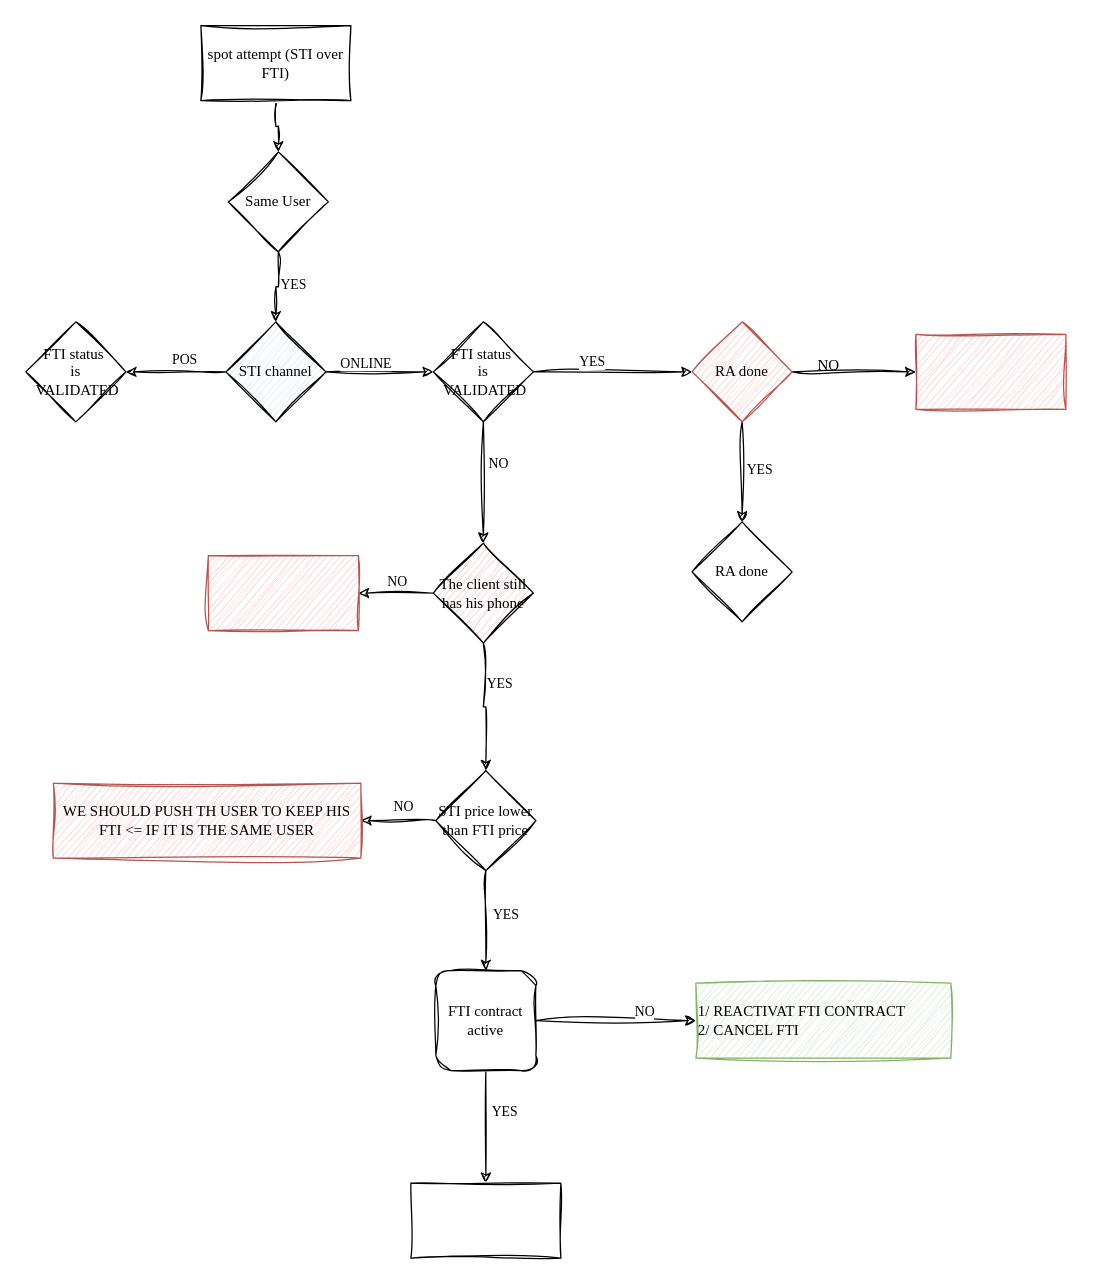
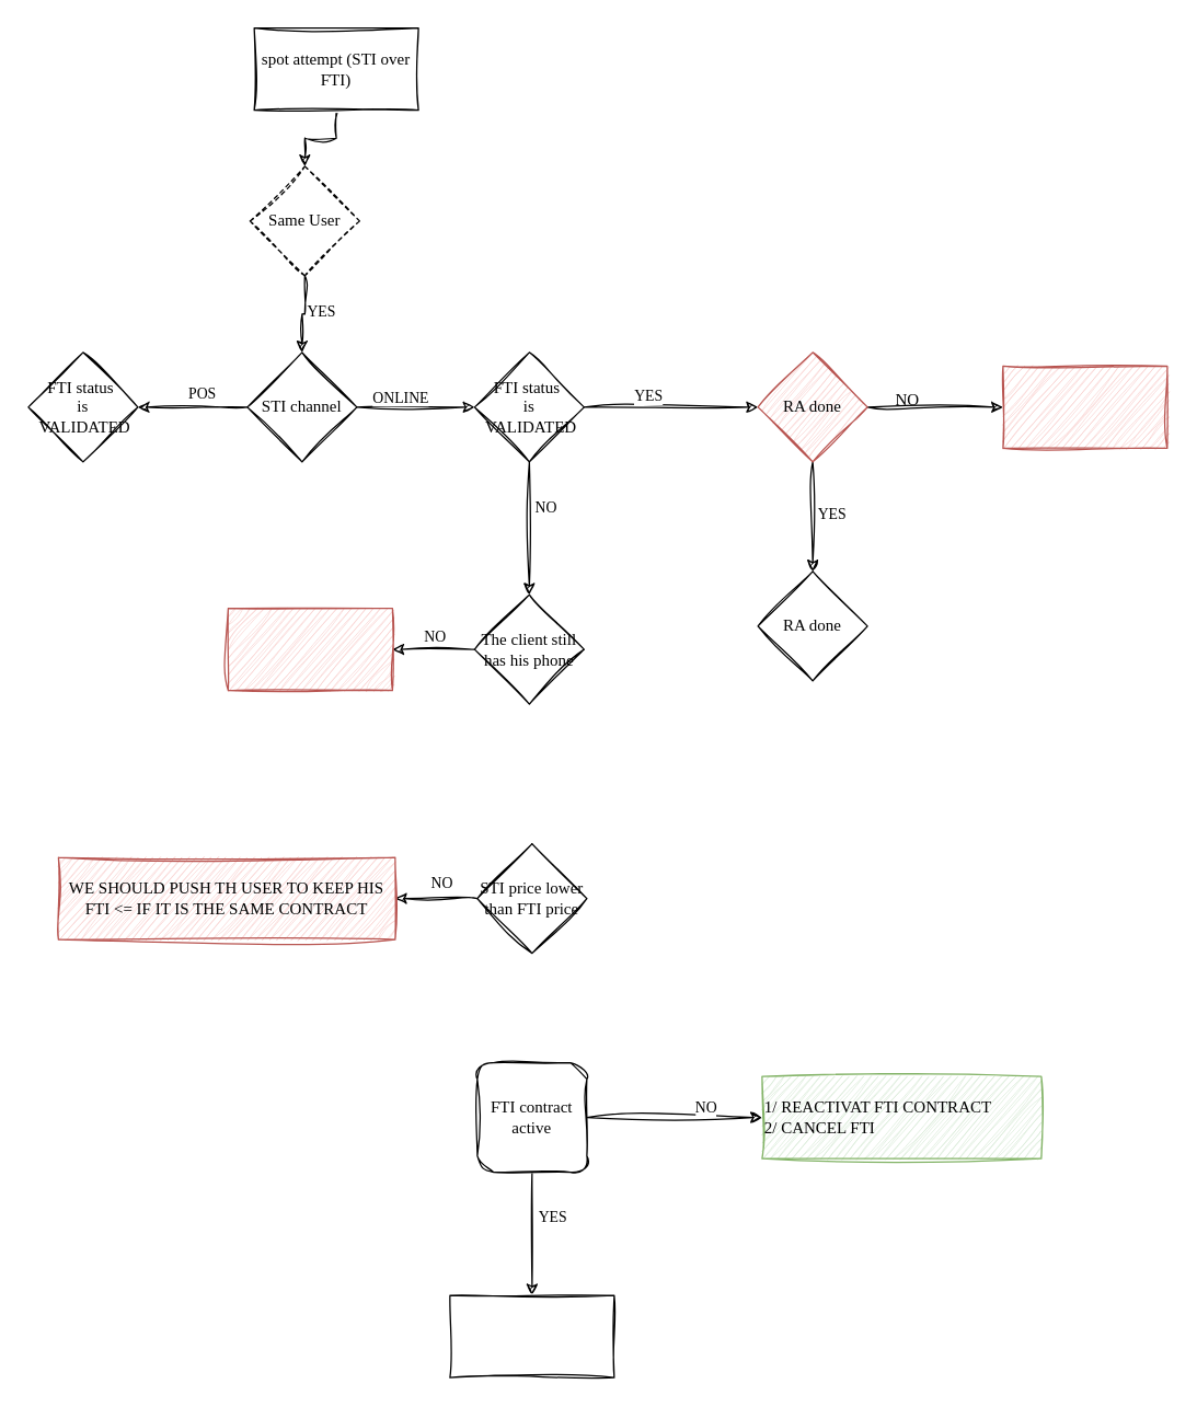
  <mxCell id="0" />
  <mxCell id="1" parent="0" />
  <mxCell id="2" value="" style="edgeStyle=orthogonalEdgeStyle;rounded=0;sketch=1;hachureGap=4;jiggle=2;curveFitting=1;orthogonalLoop=1;jettySize=auto;html=1;fontFamily=Architects Daughter;fontSource=https%3A%2F%2Ffonts.googleapis.com%2Fcss%3Ffamily%3DArchitects%2BDaughter;" edge="1" parent="1" source="3" target="43"><mxGeometry relative="1" as="geometry" /></mxCell>
- <mxCell id="3" value="spot attempt (STI over FTI)" style="rounded=0;whiteSpace=wrap;html=1;sketch=1;hachureGap=4;jiggle=2;curveFitting=1;fontFamily=Architects Daughter;fontSource=https%3A%2F%2Ffonts.googleapis.com%2Fcss%3Ffamily%3DArchitects%2BDaughter;" vertex="1" parent="1"><mxGeometry x="160" y="20" width="120" height="60" as="geometry" /></mxCell>
+ <mxCell id="3" value="spot attempt (STI over FTI)" style="rounded=0;whiteSpace=wrap;html=1;sketch=1;hachureGap=4;jiggle=2;curveFitting=1;fontFamily=Architects Daughter;fontSource=https%3A%2F%2Ffonts.googleapis.com%2Fcss%3Ffamily%3DArchitects%2BDaughter;" vertex="1" parent="1"><mxGeometry x="185" y="20" width="120" height="60" as="geometry" /></mxCell>
  <mxCell id="4" value="" style="edgeStyle=orthogonalEdgeStyle;rounded=0;sketch=1;hachureGap=4;jiggle=2;curveFitting=1;orthogonalLoop=1;jettySize=auto;html=1;fontFamily=Architects Daughter;fontSource=https%3A%2F%2Ffonts.googleapis.com%2Fcss%3Ffamily%3DArchitects%2BDaughter;" edge="1" parent="1" source="8" target="13"><mxGeometry relative="1" as="geometry" /></mxCell>
  <mxCell id="5" value="ONLINE" style="edgeLabel;html=1;align=center;verticalAlign=middle;resizable=0;points=[];sketch=1;hachureGap=4;jiggle=2;curveFitting=1;fontFamily=Architects Daughter;fontSource=https%3A%2F%2Ffonts.googleapis.com%2Fcss%3Ffamily%3DArchitects%2BDaughter;" vertex="1" connectable="0" parent="4"><mxGeometry x="-0.23" y="3" relative="1" as="geometry"><mxPoint x="-2" y="-5" as="offset" /></mxGeometry></mxCell>
  <mxCell id="6" value="" style="edgeStyle=orthogonalEdgeStyle;rounded=0;sketch=1;hachureGap=4;jiggle=2;curveFitting=1;orthogonalLoop=1;jettySize=auto;html=1;fontFamily=Architects Daughter;fontSource=https%3A%2F%2Ffonts.googleapis.com%2Fcss%3Ffamily%3DArchitects%2BDaughter;" edge="1" parent="1" source="8" target="14"><mxGeometry relative="1" as="geometry" /></mxCell>
  <mxCell id="7" value="POS" style="edgeLabel;html=1;align=center;verticalAlign=middle;resizable=0;points=[];sketch=1;hachureGap=4;jiggle=2;curveFitting=1;fontFamily=Architects Daughter;fontSource=https%3A%2F%2Ffonts.googleapis.com%2Fcss%3Ffamily%3DArchitects%2BDaughter;" vertex="1" connectable="0" parent="6"><mxGeometry x="-0.245" y="2" relative="1" as="geometry"><mxPoint x="-4" y="-13" as="offset" /></mxGeometry></mxCell>
- <mxCell id="8" value="STI channel" style="rhombus;whiteSpace=wrap;html=1;fontFamily=Architects Daughter;rounded=0;sketch=1;hachureGap=4;jiggle=2;curveFitting=1;fontSource=https%3A%2F%2Ffonts.googleapis.com%2Fcss%3Ffamily%3DArchitects%2BDaughter;fillColor=#dae8fc;" vertex="1" parent="1"><mxGeometry x="180" y="257" width="80" height="80" as="geometry" /></mxCell>
+ <mxCell id="8" value="STI channel" style="rhombus;whiteSpace=wrap;html=1;fontFamily=Architects Daughter;rounded=0;sketch=1;hachureGap=4;jiggle=2;curveFitting=1;fontSource=https%3A%2F%2Ffonts.googleapis.com%2Fcss%3Ffamily%3DArchitects%2BDaughter;" vertex="1" parent="1"><mxGeometry x="180" y="257" width="80" height="80" as="geometry" /></mxCell>
  <mxCell id="9" value="" style="edgeStyle=orthogonalEdgeStyle;rounded=0;sketch=1;hachureGap=4;jiggle=2;curveFitting=1;orthogonalLoop=1;jettySize=auto;html=1;fontFamily=Architects Daughter;fontSource=https%3A%2F%2Ffonts.googleapis.com%2Fcss%3Ffamily%3DArchitects%2BDaughter;entryX=0;entryY=0.5;entryDx=0;entryDy=0;" edge="1" parent="1" source="13" target="18"><mxGeometry relative="1" as="geometry"><mxPoint x="548" y="297" as="targetPoint" /></mxGeometry></mxCell>
  <mxCell id="10" value="YES" style="edgeLabel;html=1;align=center;verticalAlign=middle;resizable=0;points=[];sketch=1;hachureGap=4;jiggle=2;curveFitting=1;fontFamily=Architects Daughter;fontSource=https%3A%2F%2Ffonts.googleapis.com%2Fcss%3Ffamily%3DArchitects%2BDaughter;" vertex="1" connectable="0" parent="9"><mxGeometry x="-0.269" y="3" relative="1" as="geometry"><mxPoint y="-6" as="offset" /></mxGeometry></mxCell>
  <mxCell id="11" value="" style="edgeStyle=orthogonalEdgeStyle;rounded=0;sketch=1;hachureGap=4;jiggle=2;curveFitting=1;orthogonalLoop=1;jettySize=auto;html=1;fontFamily=Architects Daughter;fontSource=https%3A%2F%2Ffonts.googleapis.com%2Fcss%3Ffamily%3DArchitects%2BDaughter;entryX=0.5;entryY=0;entryDx=0;entryDy=0;" edge="1" parent="1" source="13" target="26"><mxGeometry relative="1" as="geometry"><mxPoint x="386" y="425" as="targetPoint" /></mxGeometry></mxCell>
  <mxCell id="12" value="NO" style="edgeLabel;html=1;align=center;verticalAlign=middle;resizable=0;points=[];sketch=1;hachureGap=4;jiggle=2;curveFitting=1;fontFamily=Architects Daughter;fontSource=https%3A%2F%2Ffonts.googleapis.com%2Fcss%3Ffamily%3DArchitects%2BDaughter;" vertex="1" connectable="0" parent="11"><mxGeometry x="-0.35" y="-1" relative="1" as="geometry"><mxPoint x="12" as="offset" /></mxGeometry></mxCell>
  <mxCell id="13" value="FTI status&amp;nbsp;&lt;br&gt;is&lt;br&gt;&amp;nbsp;VALIDATED" style="rhombus;whiteSpace=wrap;html=1;fontFamily=Architects Daughter;rounded=0;sketch=1;hachureGap=4;jiggle=2;curveFitting=1;fontSource=https%3A%2F%2Ffonts.googleapis.com%2Fcss%3Ffamily%3DArchitects%2BDaughter;" vertex="1" parent="1"><mxGeometry x="346" y="257" width="80" height="80" as="geometry" /></mxCell>
  <mxCell id="14" value="FTI status&amp;nbsp;&lt;br&gt;is&lt;br&gt;&amp;nbsp;VALIDATED" style="rhombus;whiteSpace=wrap;html=1;fontFamily=Architects Daughter;rounded=0;sketch=1;hachureGap=4;jiggle=2;curveFitting=1;fontSource=https%3A%2F%2Ffonts.googleapis.com%2Fcss%3Ffamily%3DArchitects%2BDaughter;" vertex="1" parent="1"><mxGeometry x="20" y="257" width="80" height="80" as="geometry" /></mxCell>
  <mxCell id="15" value="" style="edgeStyle=orthogonalEdgeStyle;rounded=0;sketch=1;hachureGap=4;jiggle=2;curveFitting=1;orthogonalLoop=1;jettySize=auto;html=1;fontFamily=Architects Daughter;fontSource=https%3A%2F%2Ffonts.googleapis.com%2Fcss%3Ffamily%3DArchitects%2BDaughter;" edge="1" parent="1" source="18" target="19"><mxGeometry relative="1" as="geometry" /></mxCell>
  <mxCell id="16" value="" style="edgeStyle=orthogonalEdgeStyle;rounded=0;sketch=1;hachureGap=4;jiggle=2;curveFitting=1;orthogonalLoop=1;jettySize=auto;html=1;fontFamily=Architects Daughter;fontSource=https%3A%2F%2Ffonts.googleapis.com%2Fcss%3Ffamily%3DArchitects%2BDaughter;" edge="1" parent="1" source="18" target="21"><mxGeometry relative="1" as="geometry" /></mxCell>
  <mxCell id="17" value="YES" style="edgeLabel;html=1;align=center;verticalAlign=middle;resizable=0;points=[];sketch=1;hachureGap=4;jiggle=2;curveFitting=1;fontFamily=Architects Daughter;fontSource=https%3A%2F%2Ffonts.googleapis.com%2Fcss%3Ffamily%3DArchitects%2BDaughter;" vertex="1" connectable="0" parent="16"><mxGeometry x="-0.41" y="-1" relative="1" as="geometry"><mxPoint x="14" y="13" as="offset" /></mxGeometry></mxCell>
  <mxCell id="18" value="RA done" style="rhombus;whiteSpace=wrap;html=1;sketch=1;hachureGap=4;jiggle=2;curveFitting=1;fontFamily=Architects Daughter;fontSource=https%3A%2F%2Ffonts.googleapis.com%2Fcss%3Ffamily%3DArchitects%2BDaughter;fillColor=#f8cecc;strokeColor=#b85450;" vertex="1" parent="1"><mxGeometry x="553" y="257" width="80" height="80" as="geometry" /></mxCell>
  <mxCell id="19" value="" style="whiteSpace=wrap;html=1;fontFamily=Architects Daughter;sketch=1;hachureGap=4;jiggle=2;curveFitting=1;fontSource=https%3A%2F%2Ffonts.googleapis.com%2Fcss%3Ffamily%3DArchitects%2BDaughter;fillColor=#f8cecc;strokeColor=#b85450;" vertex="1" parent="1"><mxGeometry x="732" y="267" width="120" height="60" as="geometry" /></mxCell>
  <mxCell id="20" value="NO" style="text;html=1;align=center;verticalAlign=middle;resizable=0;points=[];autosize=1;strokeColor=none;fillColor=none;fontFamily=Architects Daughter;fontSource=https%3A%2F%2Ffonts.googleapis.com%2Fcss%3Ffamily%3DArchitects%2BDaughter;" vertex="1" parent="1"><mxGeometry x="645" y="279" width="34" height="26" as="geometry" /></mxCell>
  <mxCell id="21" value="RA done" style="rhombus;whiteSpace=wrap;html=1;sketch=1;hachureGap=4;jiggle=2;curveFitting=1;fontFamily=Architects Daughter;fontSource=https%3A%2F%2Ffonts.googleapis.com%2Fcss%3Ffamily%3DArchitects%2BDaughter;" vertex="1" parent="1"><mxGeometry x="553" y="417" width="80" height="80" as="geometry" /></mxCell>
  <mxCell id="22" value="" style="edgeStyle=orthogonalEdgeStyle;rounded=0;sketch=1;hachureGap=4;jiggle=2;curveFitting=1;orthogonalLoop=1;jettySize=auto;html=1;fontFamily=Architects Daughter;fontSource=https%3A%2F%2Ffonts.googleapis.com%2Fcss%3Ffamily%3DArchitects%2BDaughter;" edge="1" parent="1" source="26" target="27"><mxGeometry relative="1" as="geometry" /></mxCell>
  <mxCell id="23" value="NO" style="edgeLabel;html=1;align=center;verticalAlign=middle;resizable=0;points=[];sketch=1;hachureGap=4;jiggle=2;curveFitting=1;fontFamily=Architects Daughter;fontSource=https%3A%2F%2Ffonts.googleapis.com%2Fcss%3Ffamily%3DArchitects%2BDaughter;" vertex="1" connectable="0" parent="22"><mxGeometry x="-0.127" y="2" relative="1" as="geometry"><mxPoint x="-4" y="-12" as="offset" /></mxGeometry></mxCell>
- <mxCell id="24" value="" style="edgeStyle=orthogonalEdgeStyle;rounded=0;sketch=1;hachureGap=4;jiggle=2;curveFitting=1;orthogonalLoop=1;jettySize=auto;html=1;fontFamily=Architects Daughter;fontSource=https%3A%2F%2Ffonts.googleapis.com%2Fcss%3Ffamily%3DArchitects%2BDaughter;entryX=0.5;entryY=0;entryDx=0;entryDy=0;" edge="1" parent="1" source="26" target="32"><mxGeometry relative="1" as="geometry"><mxPoint x="386" y="604" as="targetPoint" /></mxGeometry></mxCell>
- <mxCell id="25" value="YES" style="edgeLabel;html=1;align=center;verticalAlign=middle;resizable=0;points=[];sketch=1;hachureGap=4;jiggle=2;curveFitting=1;fontFamily=Architects Daughter;fontSource=https%3A%2F%2Ffonts.googleapis.com%2Fcss%3Ffamily%3DArchitects%2BDaughter;" vertex="1" connectable="0" parent="24"><mxGeometry x="-0.382" y="2" relative="1" as="geometry"><mxPoint x="10" y="-1" as="offset" /></mxGeometry></mxCell>
- <mxCell id="26" value="The client still has his phone" style="rhombus;whiteSpace=wrap;html=1;sketch=1;hachureGap=4;jiggle=2;curveFitting=1;fontFamily=Architects Daughter;fontSource=https%3A%2F%2Ffonts.googleapis.com%2Fcss%3Ffamily%3DArchitects%2BDaughter;fillColor=#f8cecc;" vertex="1" parent="1"><mxGeometry x="346" y="434" width="80" height="80" as="geometry" /></mxCell>
+ <mxCell id="26" value="The client still has his phone" style="rhombus;whiteSpace=wrap;html=1;sketch=1;hachureGap=4;jiggle=2;curveFitting=1;fontFamily=Architects Daughter;fontSource=https%3A%2F%2Ffonts.googleapis.com%2Fcss%3Ffamily%3DArchitects%2BDaughter;" vertex="1" parent="1"><mxGeometry x="346" y="434" width="80" height="80" as="geometry" /></mxCell>
  <mxCell id="27" value="" style="whiteSpace=wrap;html=1;fontFamily=Architects Daughter;sketch=1;hachureGap=4;jiggle=2;curveFitting=1;fontSource=https%3A%2F%2Ffonts.googleapis.com%2Fcss%3Ffamily%3DArchitects%2BDaughter;fillColor=#f8cecc;strokeColor=#b85450;" vertex="1" parent="1"><mxGeometry x="166" y="444" width="120" height="60" as="geometry" /></mxCell>
  <mxCell id="28" value="" style="edgeStyle=orthogonalEdgeStyle;rounded=0;sketch=1;hachureGap=4;jiggle=2;curveFitting=1;orthogonalLoop=1;jettySize=auto;html=1;fontFamily=Architects Daughter;fontSource=https%3A%2F%2Ffonts.googleapis.com%2Fcss%3Ffamily%3DArchitects%2BDaughter;" edge="1" parent="1" source="32" target="33"><mxGeometry relative="1" as="geometry" /></mxCell>
  <mxCell id="29" value="NO" style="edgeLabel;html=1;align=center;verticalAlign=middle;resizable=0;points=[];sketch=1;hachureGap=4;jiggle=2;curveFitting=1;fontFamily=Architects Daughter;fontSource=https%3A%2F%2Ffonts.googleapis.com%2Fcss%3Ffamily%3DArchitects%2BDaughter;" vertex="1" connectable="0" parent="28"><mxGeometry x="-0.293" relative="1" as="geometry"><mxPoint x="-6" y="-12" as="offset" /></mxGeometry></mxCell>
- <mxCell id="30" value="" style="edgeStyle=orthogonalEdgeStyle;rounded=0;sketch=1;hachureGap=4;jiggle=2;curveFitting=1;orthogonalLoop=1;jettySize=auto;html=1;fontFamily=Architects Daughter;fontSource=https%3A%2F%2Ffonts.googleapis.com%2Fcss%3Ffamily%3DArchitects%2BDaughter;" edge="1" parent="1" source="32" target="38"><mxGeometry relative="1" as="geometry" /></mxCell>
- <mxCell id="31" value="YES" style="edgeLabel;html=1;align=center;verticalAlign=middle;resizable=0;points=[];sketch=1;hachureGap=4;jiggle=2;curveFitting=1;fontFamily=Architects Daughter;fontSource=https%3A%2F%2Ffonts.googleapis.com%2Fcss%3Ffamily%3DArchitects%2BDaughter;" vertex="1" connectable="0" parent="30"><mxGeometry x="-0.125" y="3" relative="1" as="geometry"><mxPoint x="12" y="-1" as="offset" /></mxGeometry></mxCell>
  <mxCell id="32" value="STI price lower than FTI price" style="rhombus;whiteSpace=wrap;html=1;sketch=1;hachureGap=4;jiggle=2;curveFitting=1;fontFamily=Architects Daughter;fontSource=https%3A%2F%2Ffonts.googleapis.com%2Fcss%3Ffamily%3DArchitects%2BDaughter;" vertex="1" parent="1"><mxGeometry x="348" y="616" width="80" height="80" as="geometry" /></mxCell>
- <mxCell id="33" value="WE SHOULD PUSH TH USER TO KEEP HIS FTI &amp;lt;= IF IT IS THE SAME USER" style="whiteSpace=wrap;html=1;fontFamily=Architects Daughter;sketch=1;hachureGap=4;jiggle=2;curveFitting=1;fontSource=https%3A%2F%2Ffonts.googleapis.com%2Fcss%3Ffamily%3DArchitects%2BDaughter;fillColor=#f8cecc;strokeColor=#b85450;" vertex="1" parent="1"><mxGeometry x="42" y="626" width="246" height="60" as="geometry" /></mxCell>
+ <mxCell id="33" value="WE SHOULD PUSH TH USER TO KEEP HIS FTI &amp;lt;= IF IT IS THE SAME CONTRACT" style="whiteSpace=wrap;html=1;fontFamily=Architects Daughter;sketch=1;hachureGap=4;jiggle=2;curveFitting=1;fontSource=https%3A%2F%2Ffonts.googleapis.com%2Fcss%3Ffamily%3DArchitects%2BDaughter;fillColor=#f8cecc;strokeColor=#b85450;" vertex="1" parent="1"><mxGeometry x="42" y="626" width="246" height="60" as="geometry" /></mxCell>
  <mxCell id="34" value="" style="edgeStyle=orthogonalEdgeStyle;rounded=0;sketch=1;hachureGap=4;jiggle=2;curveFitting=1;orthogonalLoop=1;jettySize=auto;html=1;fontFamily=Architects Daughter;fontSource=https%3A%2F%2Ffonts.googleapis.com%2Fcss%3Ffamily%3DArchitects%2BDaughter;" edge="1" parent="1" source="38" target="39"><mxGeometry relative="1" as="geometry"><mxPoint x="730" y="803" as="sourcePoint" /></mxGeometry></mxCell>
  <mxCell id="35" value="NO" style="edgeLabel;html=1;align=center;verticalAlign=middle;resizable=0;points=[];sketch=1;hachureGap=4;jiggle=2;curveFitting=1;fontFamily=Architects Daughter;fontSource=https%3A%2F%2Ffonts.googleapis.com%2Fcss%3Ffamily%3DArchitects%2BDaughter;" vertex="1" connectable="0" parent="34"><mxGeometry x="0.24" y="-3" relative="1" as="geometry"><mxPoint x="7" y="-11" as="offset" /></mxGeometry></mxCell>
  <mxCell id="36" value="" style="edgeStyle=orthogonalEdgeStyle;rounded=0;sketch=1;hachureGap=4;jiggle=2;curveFitting=1;orthogonalLoop=1;jettySize=auto;html=1;fontFamily=Architects Daughter;fontSource=https%3A%2F%2Ffonts.googleapis.com%2Fcss%3Ffamily%3DArchitects%2BDaughter;" edge="1" parent="1" source="38" target="40"><mxGeometry relative="1" as="geometry" /></mxCell>
  <mxCell id="37" value="YES" style="edgeLabel;html=1;align=center;verticalAlign=middle;resizable=0;points=[];sketch=1;hachureGap=4;jiggle=2;curveFitting=1;fontFamily=Architects Daughter;fontSource=https%3A%2F%2Ffonts.googleapis.com%2Fcss%3Ffamily%3DArchitects%2BDaughter;" vertex="1" connectable="0" parent="36"><mxGeometry x="-0.298" y="3" relative="1" as="geometry"><mxPoint x="11" as="offset" /></mxGeometry></mxCell>
  <mxCell id="38" value="FTI contract active" style="whiteSpace=wrap;html=1;sketch=1;hachureGap=4;jiggle=2;curveFitting=1;fontFamily=Architects Daughter;fontSource=https%3A%2F%2Ffonts.googleapis.com%2Fcss%3Ffamily%3DArchitects%2BDaughter;rounded=1;" vertex="1" parent="1"><mxGeometry x="348" y="776" width="80" height="80" as="geometry" /></mxCell>
  <mxCell id="39" value="1/ REACTIVAT FTI CONTRACT&lt;br&gt;2/ CANCEL FTI" style="whiteSpace=wrap;html=1;fontFamily=Architects Daughter;sketch=1;hachureGap=4;jiggle=2;curveFitting=1;fontSource=https%3A%2F%2Ffonts.googleapis.com%2Fcss%3Ffamily%3DArchitects%2BDaughter;fillColor=#d5e8d4;strokeColor=#82b366;align=left;" vertex="1" parent="1"><mxGeometry x="556" y="786" width="204" height="60" as="geometry" /></mxCell>
  <mxCell id="40" value="" style="whiteSpace=wrap;html=1;fontFamily=Architects Daughter;sketch=1;hachureGap=4;jiggle=2;curveFitting=1;fontSource=https%3A%2F%2Ffonts.googleapis.com%2Fcss%3Ffamily%3DArchitects%2BDaughter;" vertex="1" parent="1"><mxGeometry x="328" y="946" width="120" height="60" as="geometry" /></mxCell>
  <mxCell id="41" value="" style="edgeStyle=orthogonalEdgeStyle;rounded=0;sketch=1;hachureGap=4;jiggle=2;curveFitting=1;orthogonalLoop=1;jettySize=auto;html=1;fontFamily=Architects Daughter;fontSource=https%3A%2F%2Ffonts.googleapis.com%2Fcss%3Ffamily%3DArchitects%2BDaughter;" edge="1" parent="1" source="43" target="8"><mxGeometry relative="1" as="geometry" /></mxCell>
  <mxCell id="42" value="YES" style="edgeLabel;html=1;align=center;verticalAlign=middle;resizable=0;points=[];sketch=1;hachureGap=4;jiggle=2;curveFitting=1;fontFamily=Architects Daughter;fontSource=https%3A%2F%2Ffonts.googleapis.com%2Fcss%3Ffamily%3DArchitects%2BDaughter;" vertex="1" connectable="0" parent="41"><mxGeometry x="-0.076" relative="1" as="geometry"><mxPoint x="11" y="-2" as="offset" /></mxGeometry></mxCell>
- <mxCell id="43" value="Same User" style="rhombus;whiteSpace=wrap;html=1;sketch=1;hachureGap=4;jiggle=2;curveFitting=1;fontFamily=Architects Daughter;fontSource=https%3A%2F%2Ffonts.googleapis.com%2Fcss%3Ffamily%3DArchitects%2BDaughter;" vertex="1" parent="1"><mxGeometry x="182" y="121" width="80" height="80" as="geometry" /></mxCell>
+ <mxCell id="43" value="Same User" style="rhombus;whiteSpace=wrap;html=1;sketch=1;hachureGap=4;jiggle=2;curveFitting=1;fontFamily=Architects Daughter;fontSource=https%3A%2F%2Ffonts.googleapis.com%2Fcss%3Ffamily%3DArchitects%2BDaughter;dashed=1;" vertex="1" parent="1"><mxGeometry x="182" y="121" width="80" height="80" as="geometry" /></mxCell>
